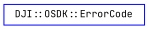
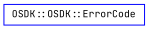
  digraph {
    rankdir=LR
    fontname="JetBrains Mono"
-   n1 [color=blue fillcolor=white fontname="JetBrains Mono" fontsize=10 height=0.2 label="DJI::OSDK::ErrorCode" shape=record style=filled width=0.4]
+   n1 [color=blue fillcolor=white fontname="JetBrains Mono" fontsize=10 height=0.2 label="OSDK::OSDK::ErrorCode" shape=record style=filled width=0.4]
  }
